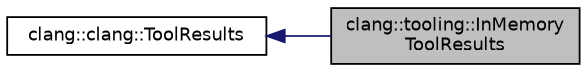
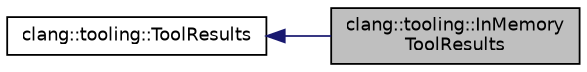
  digraph {
    rankdir=LR
    node [color=black fontname=Helvetica fontsize=10 shape=record]
    n1 [fillcolor=grey75 fontcolor=black height=0.2 label="clang::tooling::InMemory\lToolResults" style=filled width=0.4]
-   n2 [height=0.2 label="clang::clang::ToolResults" width=0.4]
+   n2 [height=0.2 label="clang::tooling::ToolResults" width=0.4]
    n2 -> n1 [color=midnightblue dir=back fontname=Helvetica fontsize=10 labelfontname=Helvetica labelfontsize=10 style=solid]
  }
